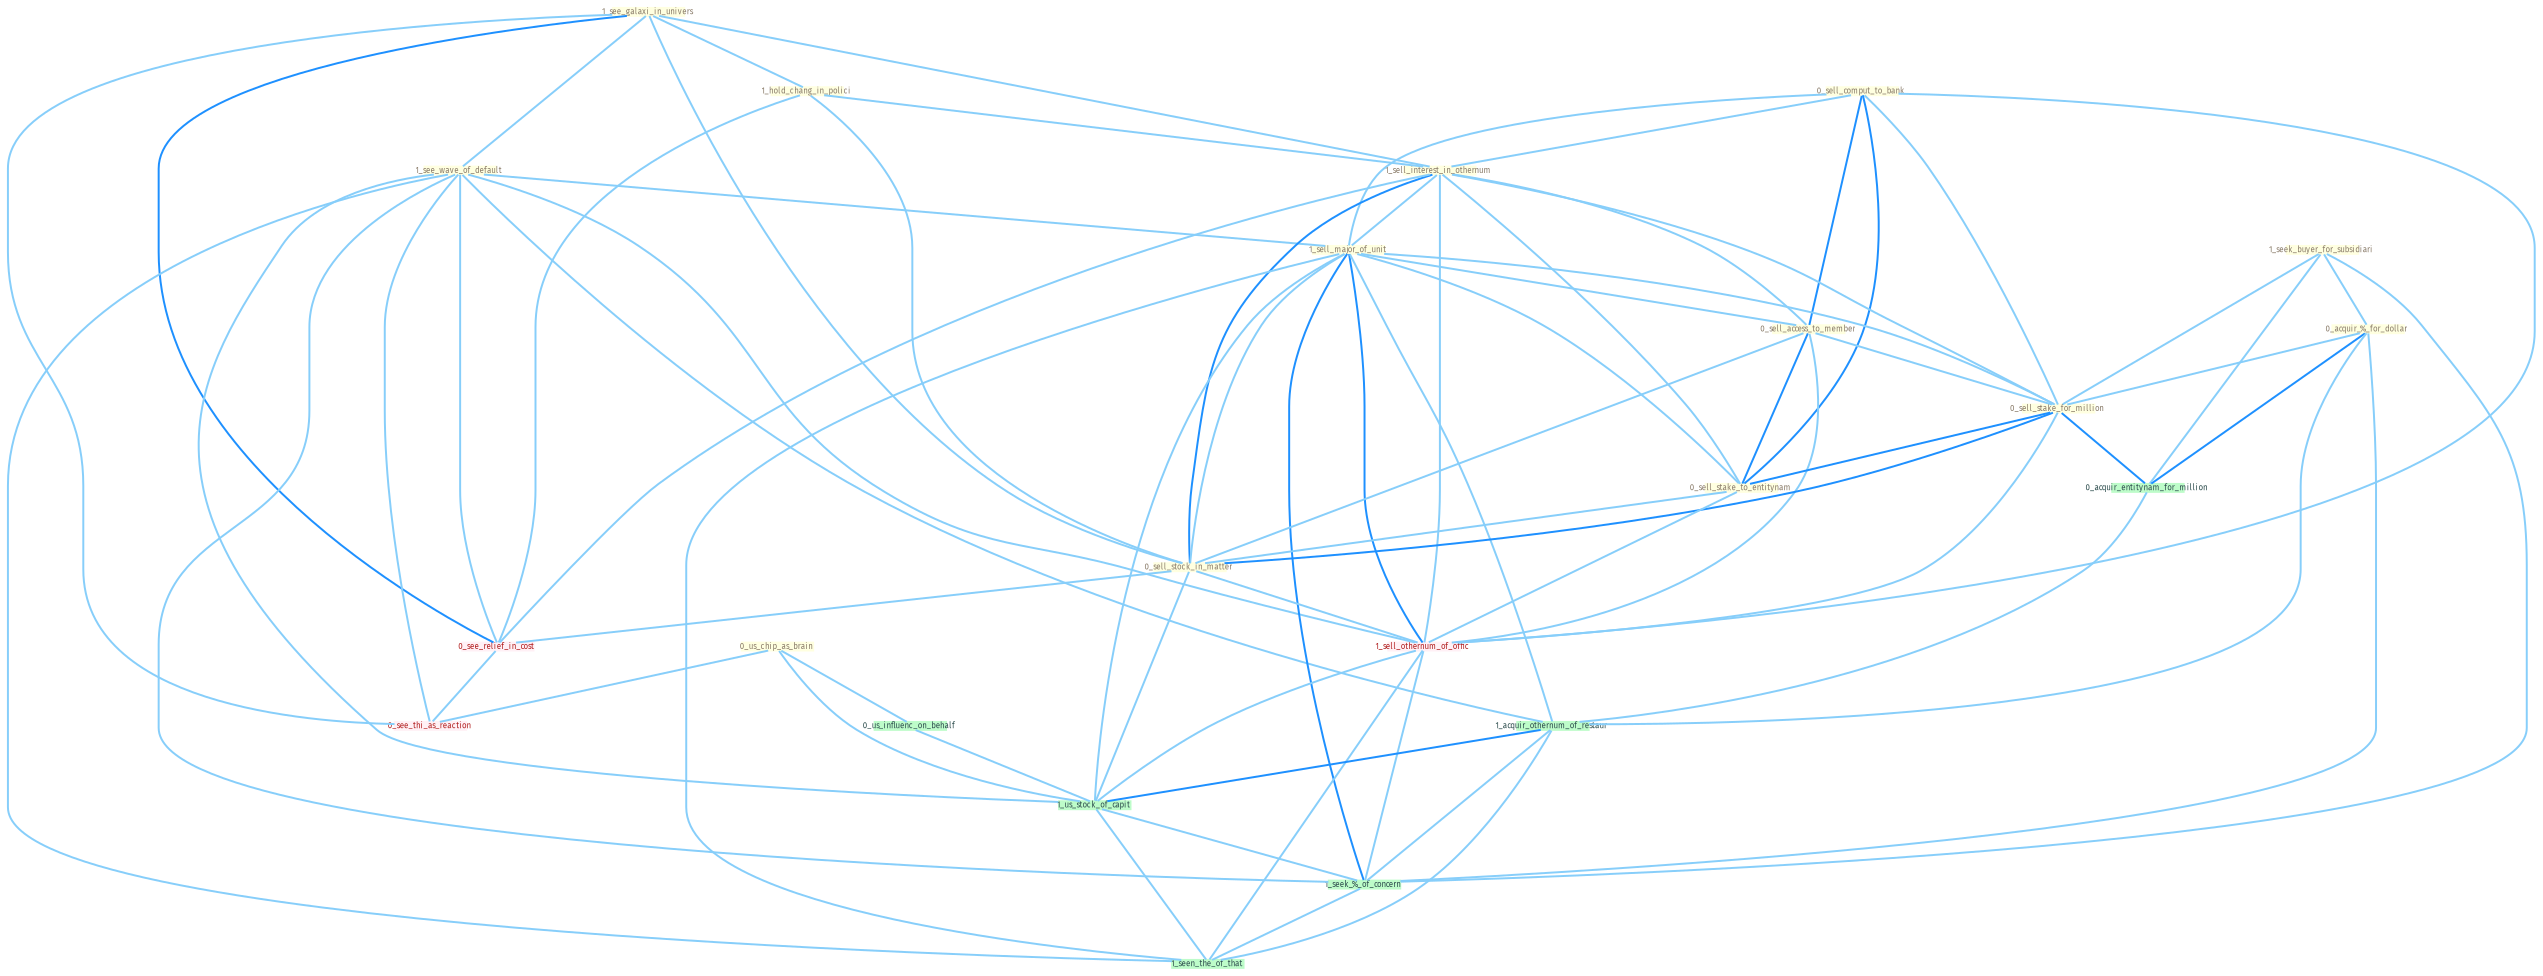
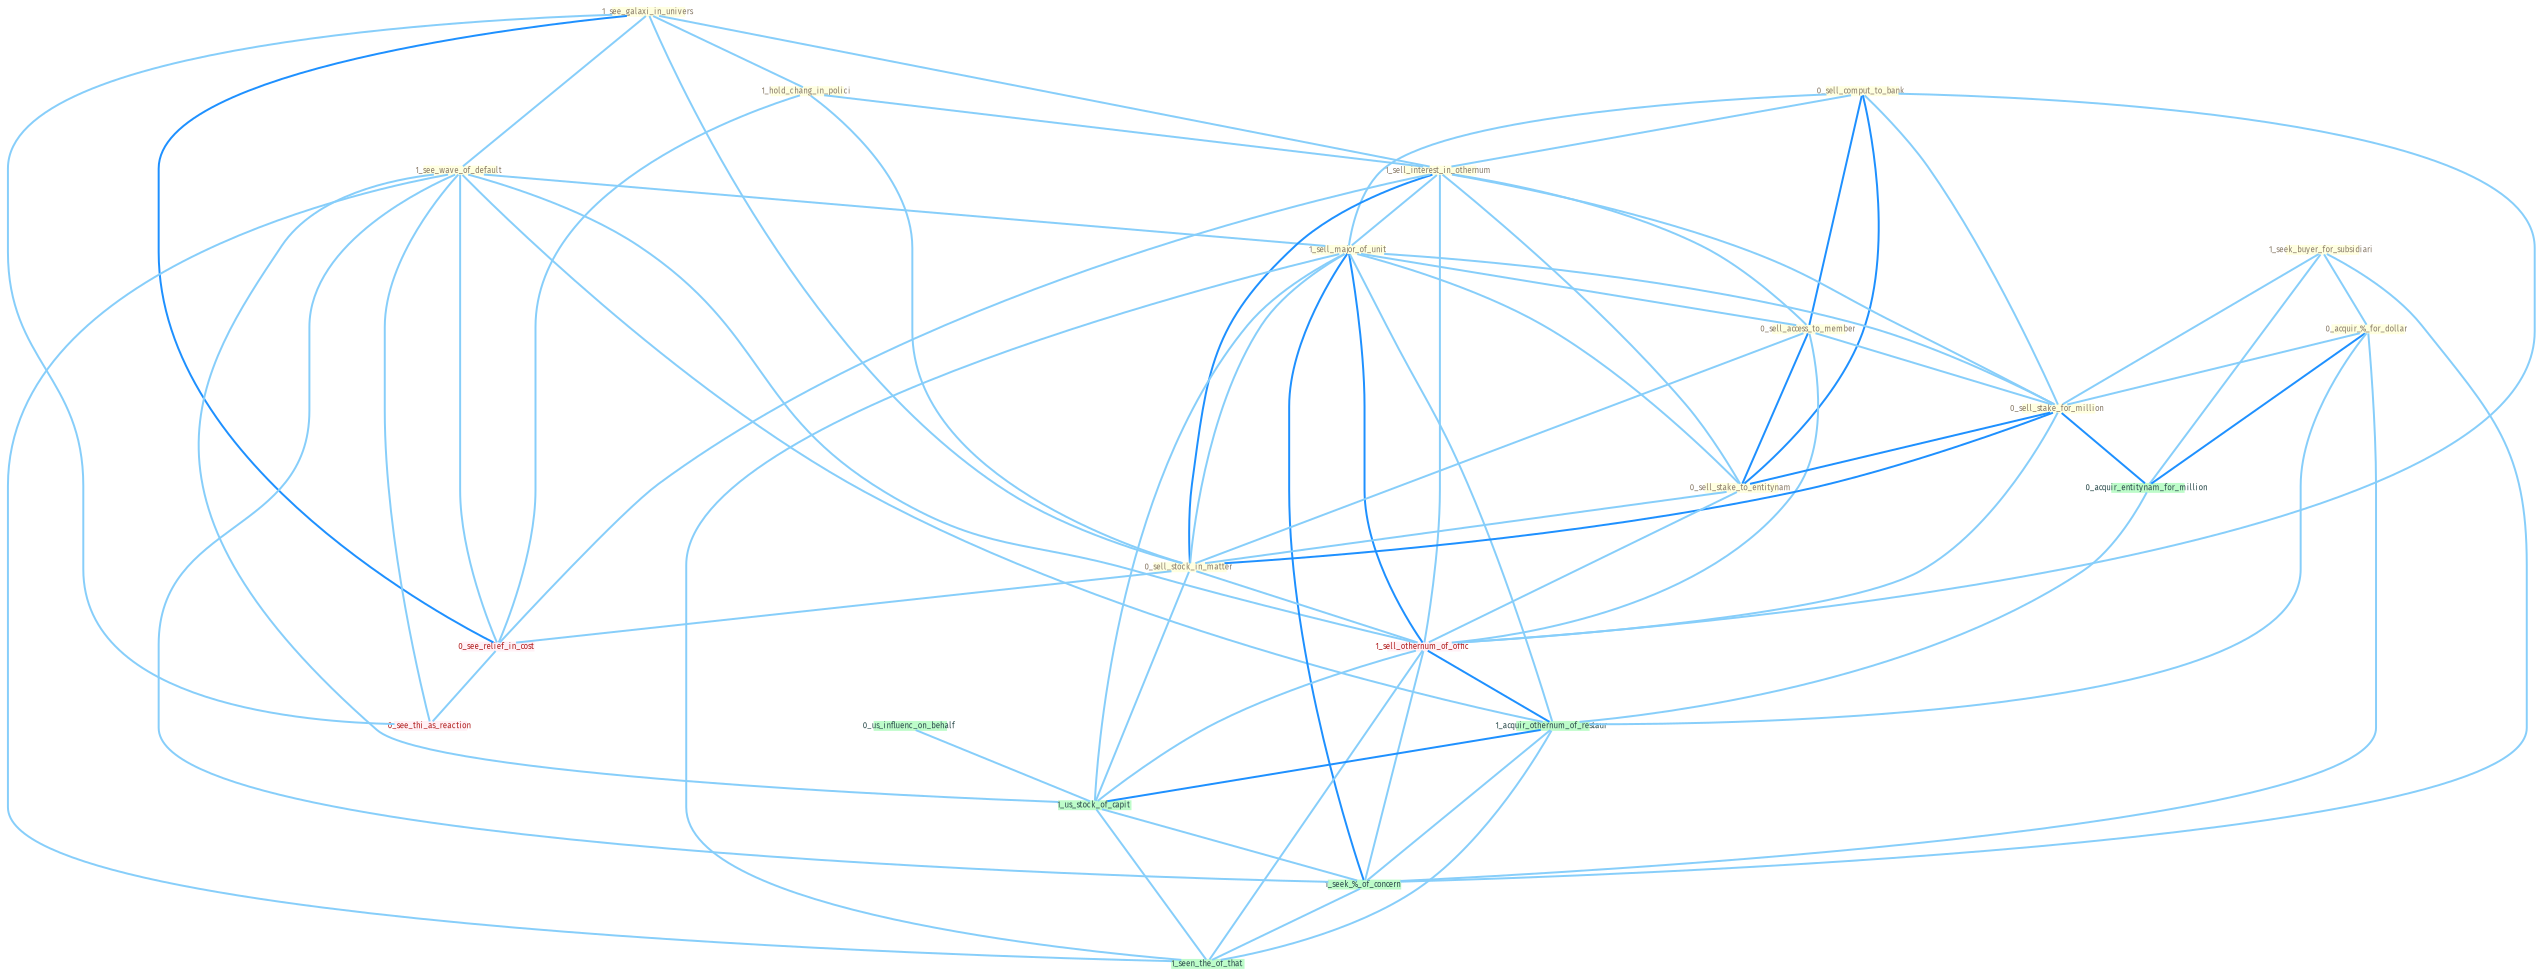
  graph {
    fontname="Fira Sans"
    node [color="#ffffe0" fixedsize=true fontcolor="#8b7d6b" fontname="Fira Sans" fontsize=4 shape=polygon style=filled]
    edge [color="#87cefa" fontname="Fira Sans" w=1]
    "1_see_galaxi_in_univers " [height=.06 width=.5]
    "1_seek_buyer_for_subsidiari " [height=.06 width=.5]
    "1_hold_chang_in_polici " [height=.06 width=.5]
    "0_sell_comput_to_bank " [height=.06 width=.5]
    "1_see_wave_of_default " [height=.06 width=.5]
    "1_sell_interest_in_othernum " [height=.06 width=.5]
    "1_sell_major_of_unit " [height=.06 width=.5]
    "0_sell_access_to_member " [height=.06 width=.5]
    "0_acquir_%_for_dollar " [height=.06 width=.5]
    "0_sell_stake_for_million " [height=.06 width=.5]
-   "0_us_chip_as_brain " [height=.06 width=.5]
    "0_sell_stake_to_entitynam " [height=.06 width=.5]
    "0_sell_stock_in_matter " [height=.06 width=.5]
    "1_sell_othernum_of_offic " [color="#fff0f5" fontcolor="#b22222" height=.06 width=.5]
    "0_see_relief_in_cost " [color="#fff0f5" fontcolor="#b22222" height=.06 width=.5]
    "0_see_thi_as_reaction " [color="#fff0f5" fontcolor="#b22222" height=.06 width=.5]
    "0_acquir_entitynam_for_million " [color="#BDFCC9" fontcolor="#2f4f4f" height=.06 width=.5]
    "1_seek_%_of_concern " [color="#BDFCC9" fontcolor="#2f4f4f" height=.06 width=.5]
    "1_acquir_othernum_of_restaur " [color="#BDFCC9" fontcolor="#2f4f4f" height=.06 width=.5]
    "1_us_stock_of_capit " [color="#BDFCC9" fontcolor="#2f4f4f" height=.06 width=.5]
    "1_seen_the_of_that " [color="#BDFCC9" fontcolor="#2f4f4f" height=.06 width=.5]
    "0_us_influenc_on_behalf " [color="#BDFCC9" fontcolor="#2f4f4f" height=.06 width=.5]
    subgraph sub_1 {
      "1_see_galaxi_in_univers "
      "1_seek_buyer_for_subsidiari "
      "1_hold_chang_in_polici "
      "0_sell_comput_to_bank "
      "1_see_wave_of_default "
      "1_sell_interest_in_othernum "
      "1_sell_major_of_unit "
      "0_sell_access_to_member "
      "0_acquir_%_for_dollar "
      "0_sell_stake_for_million "
-     "0_us_chip_as_brain "
      "0_sell_stake_to_entitynam "
      "0_sell_stock_in_matter "
    }
    subgraph sub_2 {
      "1_sell_othernum_of_offic "
      "0_see_relief_in_cost "
      "0_see_thi_as_reaction "
    }
    "1_see_galaxi_in_univers " -- "1_hold_chang_in_polici "
    "1_see_galaxi_in_univers " -- "1_see_wave_of_default "
    "1_see_galaxi_in_univers " -- "1_sell_interest_in_othernum "
    "1_see_galaxi_in_univers " -- "0_sell_stock_in_matter "
    "1_see_galaxi_in_univers " -- "0_see_relief_in_cost " [color="#1e90ff" w=2]
    "1_see_galaxi_in_univers " -- "0_see_thi_as_reaction "
    "1_seek_buyer_for_subsidiari " -- "0_acquir_%_for_dollar "
    "1_seek_buyer_for_subsidiari " -- "0_sell_stake_for_million "
    "1_seek_buyer_for_subsidiari " -- "0_acquir_entitynam_for_million "
    "1_seek_buyer_for_subsidiari " -- "1_seek_%_of_concern "
    "1_hold_chang_in_polici " -- "1_sell_interest_in_othernum "
    "1_hold_chang_in_polici " -- "0_sell_stock_in_matter "
    "1_hold_chang_in_polici " -- "0_see_relief_in_cost "
    "0_sell_comput_to_bank " -- "1_sell_interest_in_othernum "
    "0_sell_comput_to_bank " -- "1_sell_major_of_unit "
    "0_sell_comput_to_bank " -- "0_sell_access_to_member " [color="#1e90ff" w=2]
    "0_sell_comput_to_bank " -- "0_sell_stake_for_million "
    "0_sell_comput_to_bank " -- "0_sell_stake_to_entitynam " [color="#1e90ff" w=2]
    "0_sell_comput_to_bank " -- "1_sell_othernum_of_offic "
    "1_see_wave_of_default " -- "1_sell_major_of_unit "
    "1_see_wave_of_default " -- "1_sell_othernum_of_offic "
    "1_see_wave_of_default " -- "0_see_relief_in_cost "
    "1_see_wave_of_default " -- "0_see_thi_as_reaction "
    "1_see_wave_of_default " -- "1_seek_%_of_concern "
    "1_see_wave_of_default " -- "1_acquir_othernum_of_restaur "
    "1_see_wave_of_default " -- "1_us_stock_of_capit "
    "1_see_wave_of_default " -- "1_seen_the_of_that "
    "1_sell_interest_in_othernum " -- "1_sell_major_of_unit "
    "1_sell_interest_in_othernum " -- "0_sell_access_to_member "
    "1_sell_interest_in_othernum " -- "0_sell_stake_for_million "
    "1_sell_interest_in_othernum " -- "0_sell_stake_to_entitynam "
    "1_sell_interest_in_othernum " -- "0_sell_stock_in_matter " [color="#1e90ff" w=2]
    "1_sell_interest_in_othernum " -- "1_sell_othernum_of_offic "
    "1_sell_interest_in_othernum " -- "0_see_relief_in_cost "
    "1_sell_major_of_unit " -- "0_sell_access_to_member "
    "1_sell_major_of_unit " -- "0_sell_stake_for_million "
    "1_sell_major_of_unit " -- "0_sell_stake_to_entitynam "
    "1_sell_major_of_unit " -- "0_sell_stock_in_matter "
    "1_sell_major_of_unit " -- "1_sell_othernum_of_offic " [color="#1e90ff" w=2]
    "1_sell_major_of_unit " -- "1_seek_%_of_concern " [color="#1e90ff"]
    "1_sell_major_of_unit " -- "1_acquir_othernum_of_restaur "
    "1_sell_major_of_unit " -- "1_us_stock_of_capit "
    "1_sell_major_of_unit " -- "1_seen_the_of_that "
    "0_sell_access_to_member " -- "0_sell_stake_for_million "
    "0_sell_access_to_member " -- "0_sell_stake_to_entitynam " [color="#1e90ff" w=2]
    "0_sell_access_to_member " -- "0_sell_stock_in_matter "
    "0_sell_access_to_member " -- "1_sell_othernum_of_offic "
    "0_acquir_%_for_dollar " -- "0_sell_stake_for_million "
    "0_acquir_%_for_dollar " -- "0_acquir_entitynam_for_million " [color="#1e90ff" w=2]
    "0_acquir_%_for_dollar " -- "1_seek_%_of_concern "
    "0_acquir_%_for_dollar " -- "1_acquir_othernum_of_restaur "
    "0_sell_stake_for_million " -- "0_sell_stake_to_entitynam " [color="#1e90ff" w=2]
    "0_sell_stake_for_million " -- "0_sell_stock_in_matter " [color="#1e90ff"]
    "0_sell_stake_for_million " -- "1_sell_othernum_of_offic "
    "0_sell_stake_for_million " -- "0_acquir_entitynam_for_million " [color="#1e90ff" w=2]
-   "0_us_chip_as_brain " -- "0_see_thi_as_reaction "
-   "0_us_chip_as_brain " -- "1_us_stock_of_capit "
-   "0_us_chip_as_brain " -- "0_us_influenc_on_behalf "
    "0_sell_stake_to_entitynam " -- "0_sell_stock_in_matter "
    "0_sell_stake_to_entitynam " -- "1_sell_othernum_of_offic "
    "0_sell_stock_in_matter " -- "1_sell_othernum_of_offic "
    "0_sell_stock_in_matter " -- "0_see_relief_in_cost "
    "0_sell_stock_in_matter " -- "1_us_stock_of_capit "
    "1_sell_othernum_of_offic " -- "1_seek_%_of_concern "
+   "1_sell_othernum_of_offic " -- "1_acquir_othernum_of_restaur " [color="#1e90ff" w=2]
    "1_sell_othernum_of_offic " -- "1_us_stock_of_capit "
    "1_sell_othernum_of_offic " -- "1_seen_the_of_that "
    "0_see_relief_in_cost " -- "0_see_thi_as_reaction "
    "0_acquir_entitynam_for_million " -- "1_acquir_othernum_of_restaur "
    "1_seek_%_of_concern " -- "1_seen_the_of_that "
    "1_acquir_othernum_of_restaur " -- "1_seek_%_of_concern "
    "1_acquir_othernum_of_restaur " -- "1_us_stock_of_capit " [color="#1e90ff"]
    "1_acquir_othernum_of_restaur " -- "1_seen_the_of_that "
    "1_us_stock_of_capit " -- "1_seek_%_of_concern "
    "1_us_stock_of_capit " -- "1_seen_the_of_that "
    "0_us_influenc_on_behalf " -- "1_us_stock_of_capit "
  }
